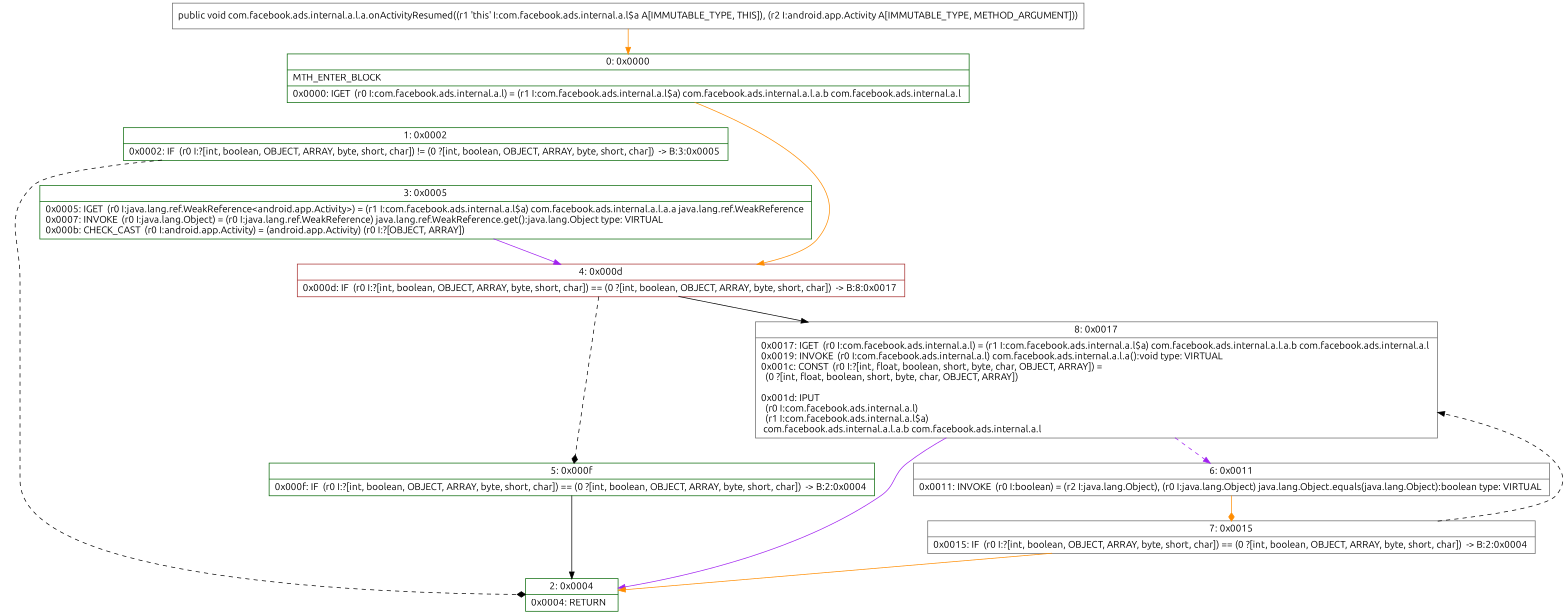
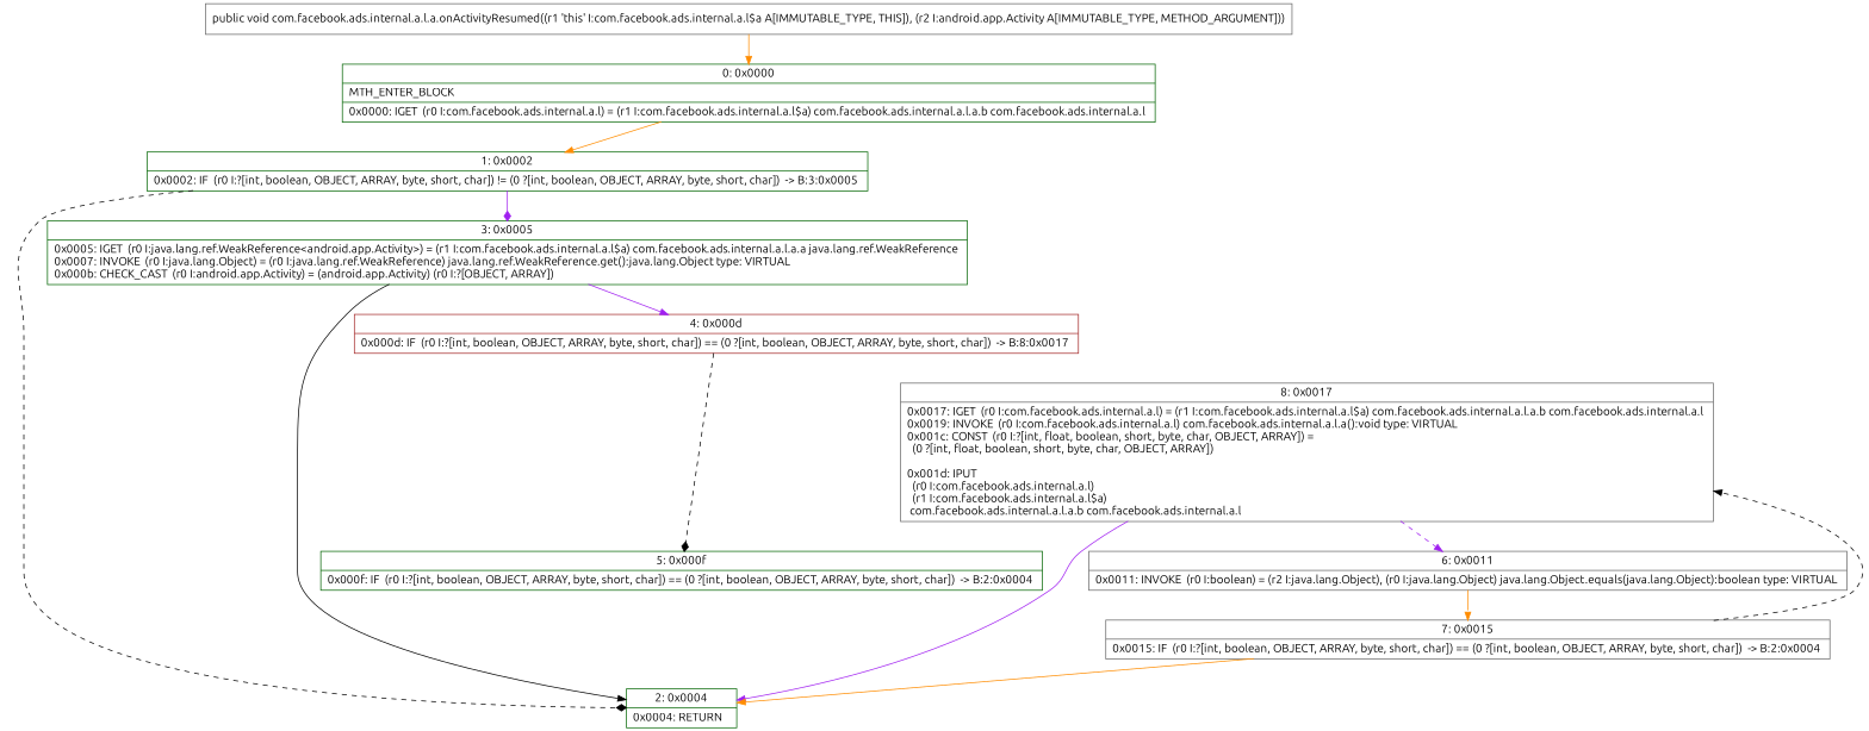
  digraph {
    fontname=Ubuntu
    node [color=darkgreen fontname=Ubuntu shape=record]
    edge [arrowhead=normal color=black fontname=Ubuntu]
    n1 [label="{0\:\ 0x0000|MTH_ENTER_BLOCK\l|0x0000: IGET  (r0 I:com.facebook.ads.internal.a.l) = (r1 I:com.facebook.ads.internal.a.l$a) com.facebook.ads.internal.a.l.a.b com.facebook.ads.internal.a.l \l}"]
    n2 [label="{1\:\ 0x0002|0x0002: IF  (r0 I:?[int, boolean, OBJECT, ARRAY, byte, short, char]) != (0 ?[int, boolean, OBJECT, ARRAY, byte, short, char])  \-\> B:3:0x0005 \l}"]
    n3 [label="{2\:\ 0x0004|0x0004: RETURN   \l}"]
    n4 [label="{3\:\ 0x0005|0x0005: IGET  (r0 I:java.lang.ref.WeakReference\<android.app.Activity\>) = (r1 I:com.facebook.ads.internal.a.l$a) com.facebook.ads.internal.a.l.a.a java.lang.ref.WeakReference \l0x0007: INVOKE  (r0 I:java.lang.Object) = (r0 I:java.lang.ref.WeakReference) java.lang.ref.WeakReference.get():java.lang.Object type: VIRTUAL \l0x000b: CHECK_CAST  (r0 I:android.app.Activity) = (android.app.Activity) (r0 I:?[OBJECT, ARRAY]) \l}"]
    n5 [color=brown label="{4\:\ 0x000d|0x000d: IF  (r0 I:?[int, boolean, OBJECT, ARRAY, byte, short, char]) == (0 ?[int, boolean, OBJECT, ARRAY, byte, short, char])  \-\> B:8:0x0017 \l}"]
    n6 [label="{5\:\ 0x000f|0x000f: IF  (r0 I:?[int, boolean, OBJECT, ARRAY, byte, short, char]) == (0 ?[int, boolean, OBJECT, ARRAY, byte, short, char])  \-\> B:2:0x0004 \l}"]
    n7 [color=gray40 label="{8\:\ 0x0017|0x0017: IGET  (r0 I:com.facebook.ads.internal.a.l) = (r1 I:com.facebook.ads.internal.a.l$a) com.facebook.ads.internal.a.l.a.b com.facebook.ads.internal.a.l \l0x0019: INVOKE  (r0 I:com.facebook.ads.internal.a.l) com.facebook.ads.internal.a.l.a():void type: VIRTUAL \l0x001c: CONST  (r0 I:?[int, float, boolean, short, byte, char, OBJECT, ARRAY]) = \l  (0 ?[int, float, boolean, short, byte, char, OBJECT, ARRAY])\l \l0x001d: IPUT  \l  (r0 I:com.facebook.ads.internal.a.l)\l  (r1 I:com.facebook.ads.internal.a.l$a)\l com.facebook.ads.internal.a.l.a.b com.facebook.ads.internal.a.l \l}"]
    n8 [color=gray40 label="{6\:\ 0x0011|0x0011: INVOKE  (r0 I:boolean) = (r2 I:java.lang.Object), (r0 I:java.lang.Object) java.lang.Object.equals(java.lang.Object):boolean type: VIRTUAL \l}"]
    n9 [color=gray40 label="{7\:\ 0x0015|0x0015: IF  (r0 I:?[int, boolean, OBJECT, ARRAY, byte, short, char]) == (0 ?[int, boolean, OBJECT, ARRAY, byte, short, char])  \-\> B:2:0x0004 \l}"]
    n10 [color=gray40 label="{public void com.facebook.ads.internal.a.l.a.onActivityResumed((r1 'this' I:com.facebook.ads.internal.a.l$a A[IMMUTABLE_TYPE, THIS]), (r2 I:android.app.Activity A[IMMUTABLE_TYPE, METHOD_ARGUMENT])) }"]
-   n1 -> n5 [color=darkorange]
+   n1 -> n2 [color=darkorange]
    n2 -> n3 [arrowhead=diamond style=dashed]
+   n2 -> n4 [arrowhead=diamond color=purple]
    n4 -> n5 [color=purple]
    n5 -> n6 [arrowhead=diamond style=dashed]
-   n5 -> n7
-   n6 -> n3
+   n4 -> n3
    n7 -> n3 [color=purple]
    n7 -> n8 [color=purple style=dashed]
-   n8 -> n9 [arrowhead=diamond color=darkorange]
+   n8 -> n9 [color=darkorange]
    n9 -> n3 [color=darkorange]
    n9 -> n7 [style=dashed]
    n10 -> n1 [color=darkorange]
  }
